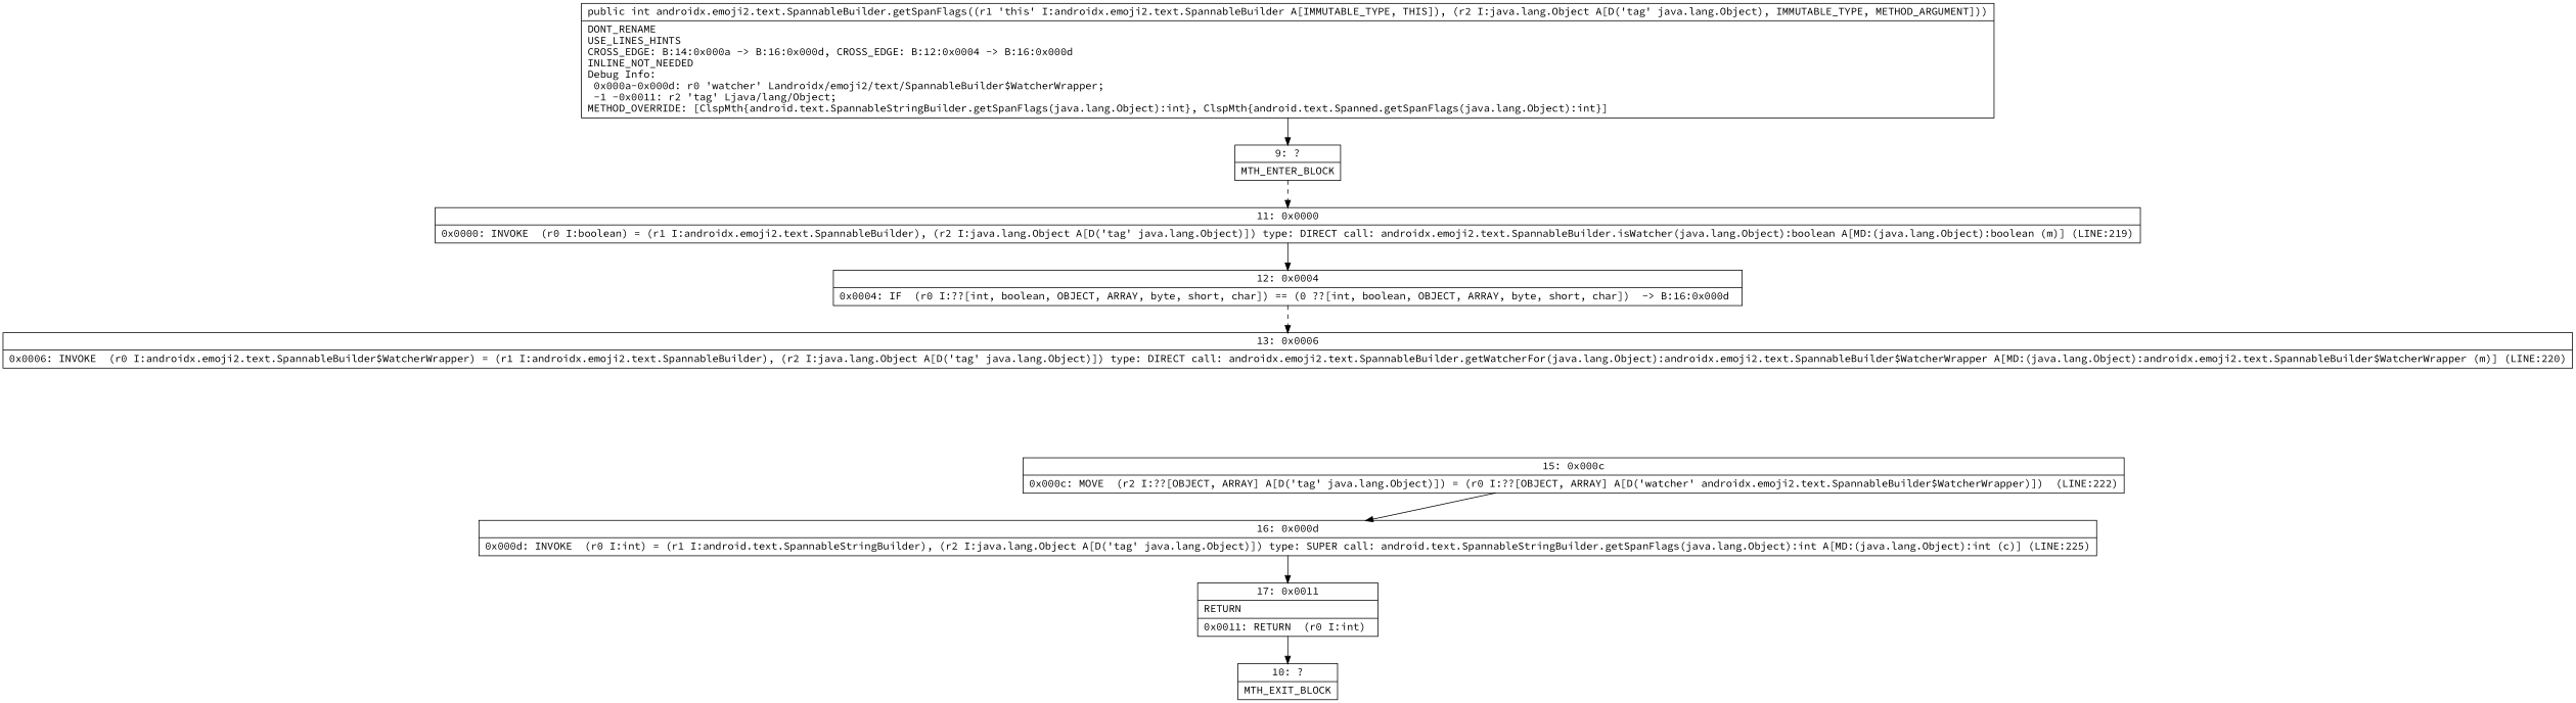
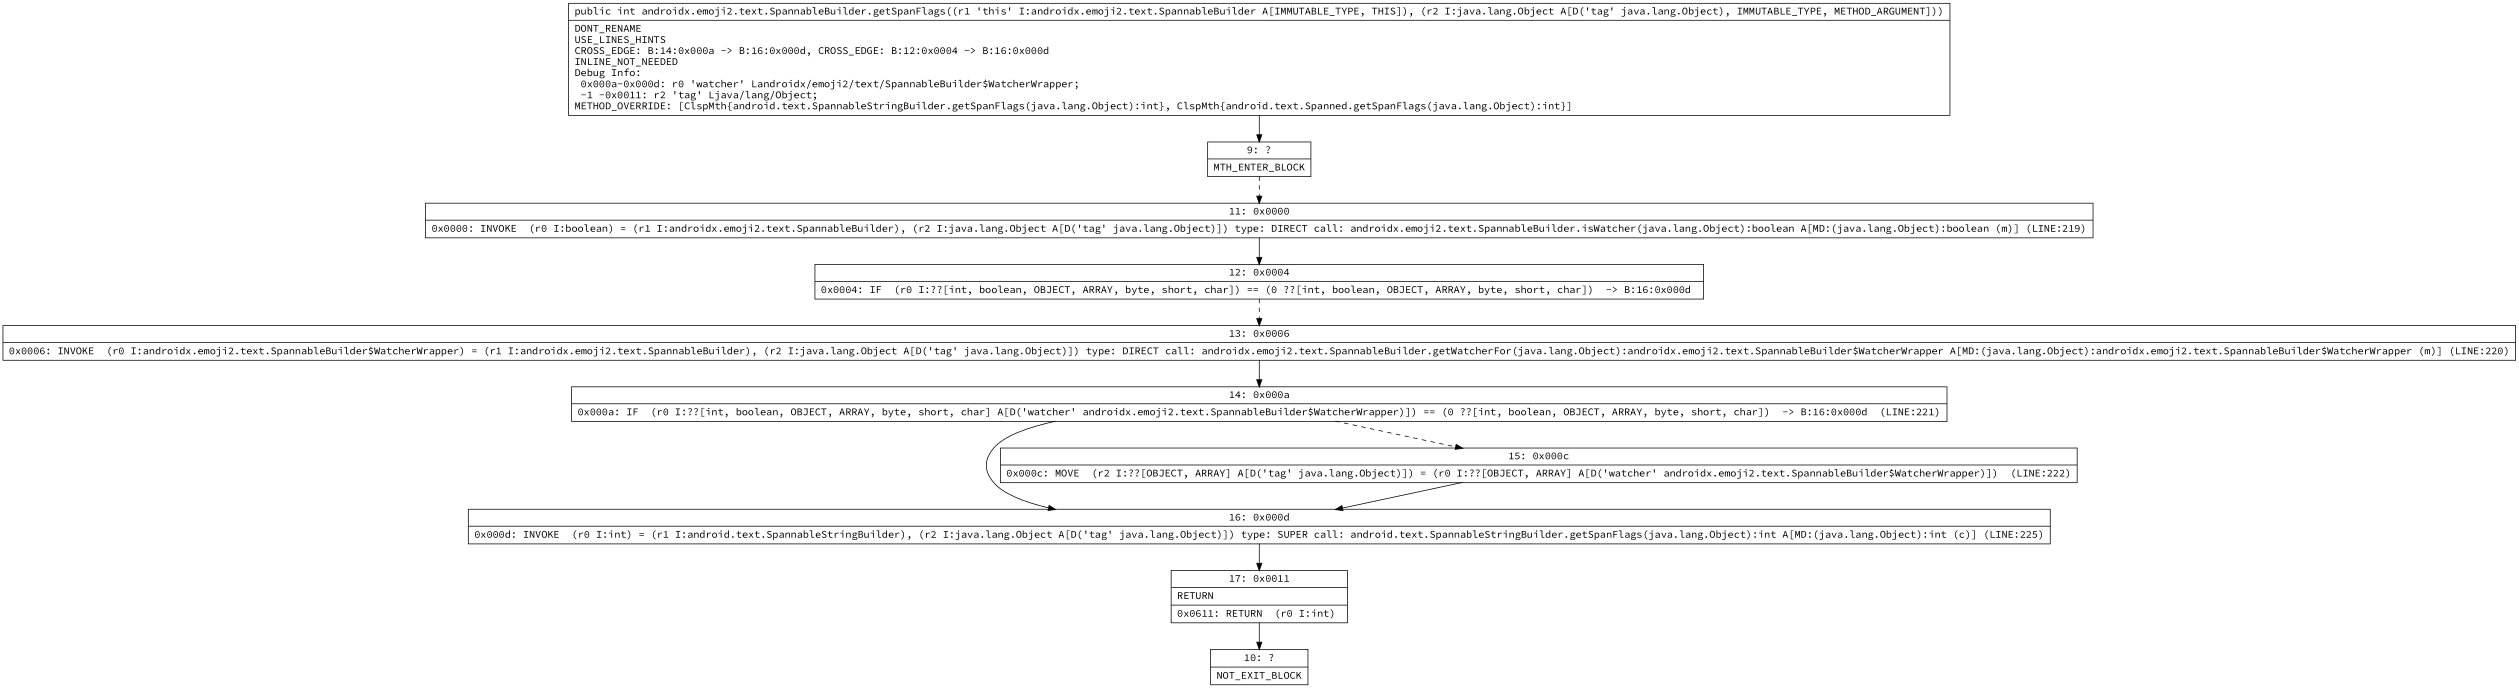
  digraph {
    fontname="Source Code Pro"
    node [fontname="Source Code Pro" shape=record]
    edge [fontname="Source Code Pro"]
    n1 [label="{9\:\ ?|MTH_ENTER_BLOCK\l}"]
    n2 [label="{11\:\ 0x0000|0x0000: INVOKE  (r0 I:boolean) = (r1 I:androidx.emoji2.text.SpannableBuilder), (r2 I:java.lang.Object A[D('tag' java.lang.Object)]) type: DIRECT call: androidx.emoji2.text.SpannableBuilder.isWatcher(java.lang.Object):boolean A[MD:(java.lang.Object):boolean (m)] (LINE:219)\l}"]
    n3 [label="{12\:\ 0x0004|0x0004: IF  (r0 I:??[int, boolean, OBJECT, ARRAY, byte, short, char]) == (0 ??[int, boolean, OBJECT, ARRAY, byte, short, char])  \-\> B:16:0x000d \l}"]
    n4 [label="{13\:\ 0x0006|0x0006: INVOKE  (r0 I:androidx.emoji2.text.SpannableBuilder$WatcherWrapper) = (r1 I:androidx.emoji2.text.SpannableBuilder), (r2 I:java.lang.Object A[D('tag' java.lang.Object)]) type: DIRECT call: androidx.emoji2.text.SpannableBuilder.getWatcherFor(java.lang.Object):androidx.emoji2.text.SpannableBuilder$WatcherWrapper A[MD:(java.lang.Object):androidx.emoji2.text.SpannableBuilder$WatcherWrapper (m)] (LINE:220)\l}"]
+   n5 [label="{14\:\ 0x000a|0x000a: IF  (r0 I:??[int, boolean, OBJECT, ARRAY, byte, short, char] A[D('watcher' androidx.emoji2.text.SpannableBuilder$WatcherWrapper)]) == (0 ??[int, boolean, OBJECT, ARRAY, byte, short, char])  \-\> B:16:0x000d  (LINE:221)\l}"]
    n6 [label="{16\:\ 0x000d|0x000d: INVOKE  (r0 I:int) = (r1 I:android.text.SpannableStringBuilder), (r2 I:java.lang.Object A[D('tag' java.lang.Object)]) type: SUPER call: android.text.SpannableStringBuilder.getSpanFlags(java.lang.Object):int A[MD:(java.lang.Object):int (c)] (LINE:225)\l}"]
-   n7 [label="{17\:\ 0x0011|RETURN\l|0x0011: RETURN  (r0 I:int) \l}"]
+   n7 [label="{17\:\ 0x0011|RETURN\l|0x0611: RETURN  (r0 I:int) \l}"]
    n8 [label="{15\:\ 0x000c|0x000c: MOVE  (r2 I:??[OBJECT, ARRAY] A[D('tag' java.lang.Object)]) = (r0 I:??[OBJECT, ARRAY] A[D('watcher' androidx.emoji2.text.SpannableBuilder$WatcherWrapper)])  (LINE:222)\l}"]
-   n9 [label="{10\:\ ?|MTH_EXIT_BLOCK\l}"]
+   n9 [label="{10\:\ ?|NOT_EXIT_BLOCK\l}"]
    n10 [label="{public int androidx.emoji2.text.SpannableBuilder.getSpanFlags((r1 'this' I:androidx.emoji2.text.SpannableBuilder A[IMMUTABLE_TYPE, THIS]), (r2 I:java.lang.Object A[D('tag' java.lang.Object), IMMUTABLE_TYPE, METHOD_ARGUMENT]))  | DONT_RENAME\lUSE_LINES_HINTS\lCROSS_EDGE: B:14:0x000a \-\> B:16:0x000d, CROSS_EDGE: B:12:0x0004 \-\> B:16:0x000d\lINLINE_NOT_NEEDED\lDebug Info:\l  0x000a\-0x000d: r0 'watcher' Landroidx\/emoji2\/text\/SpannableBuilder$WatcherWrapper;\l  \-1 \-0x0011: r2 'tag' Ljava\/lang\/Object;\lMETHOD_OVERRIDE: [ClspMth\{android.text.SpannableStringBuilder.getSpanFlags(java.lang.Object):int\}, ClspMth\{android.text.Spanned.getSpanFlags(java.lang.Object):int\}]\l}"]
    n1 -> n2 [style=dashed]
    n2 -> n3
    n3 -> n4 [style=dashed]
+   n4 -> n5
+   n5 -> n6
+   n5 -> n8 [style=dashed]
    n6 -> n7
    n7 -> n9
    n8 -> n6
    n10 -> n1
  }
